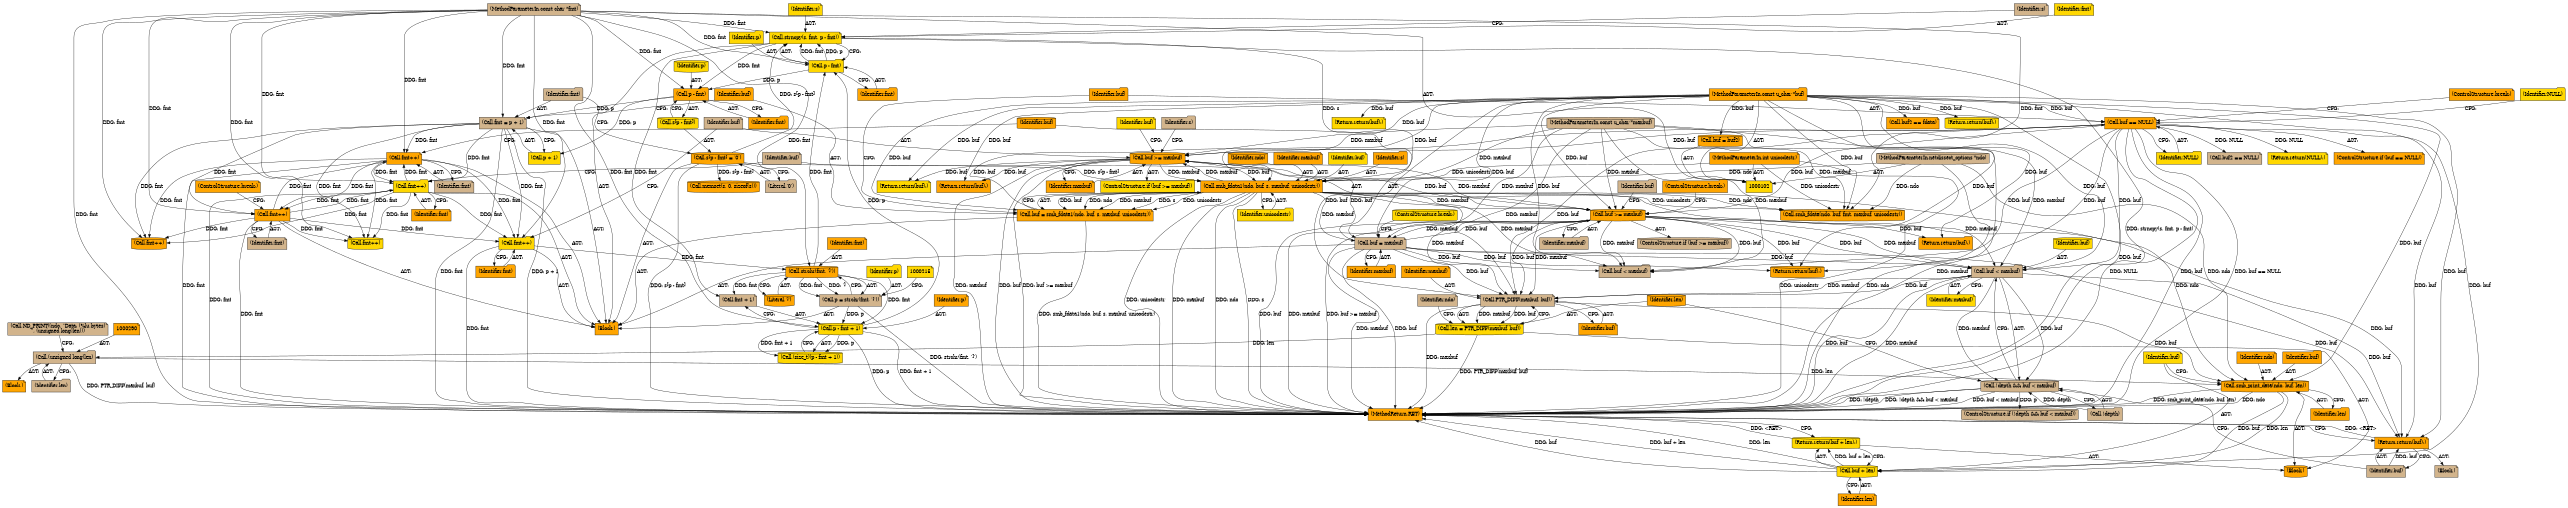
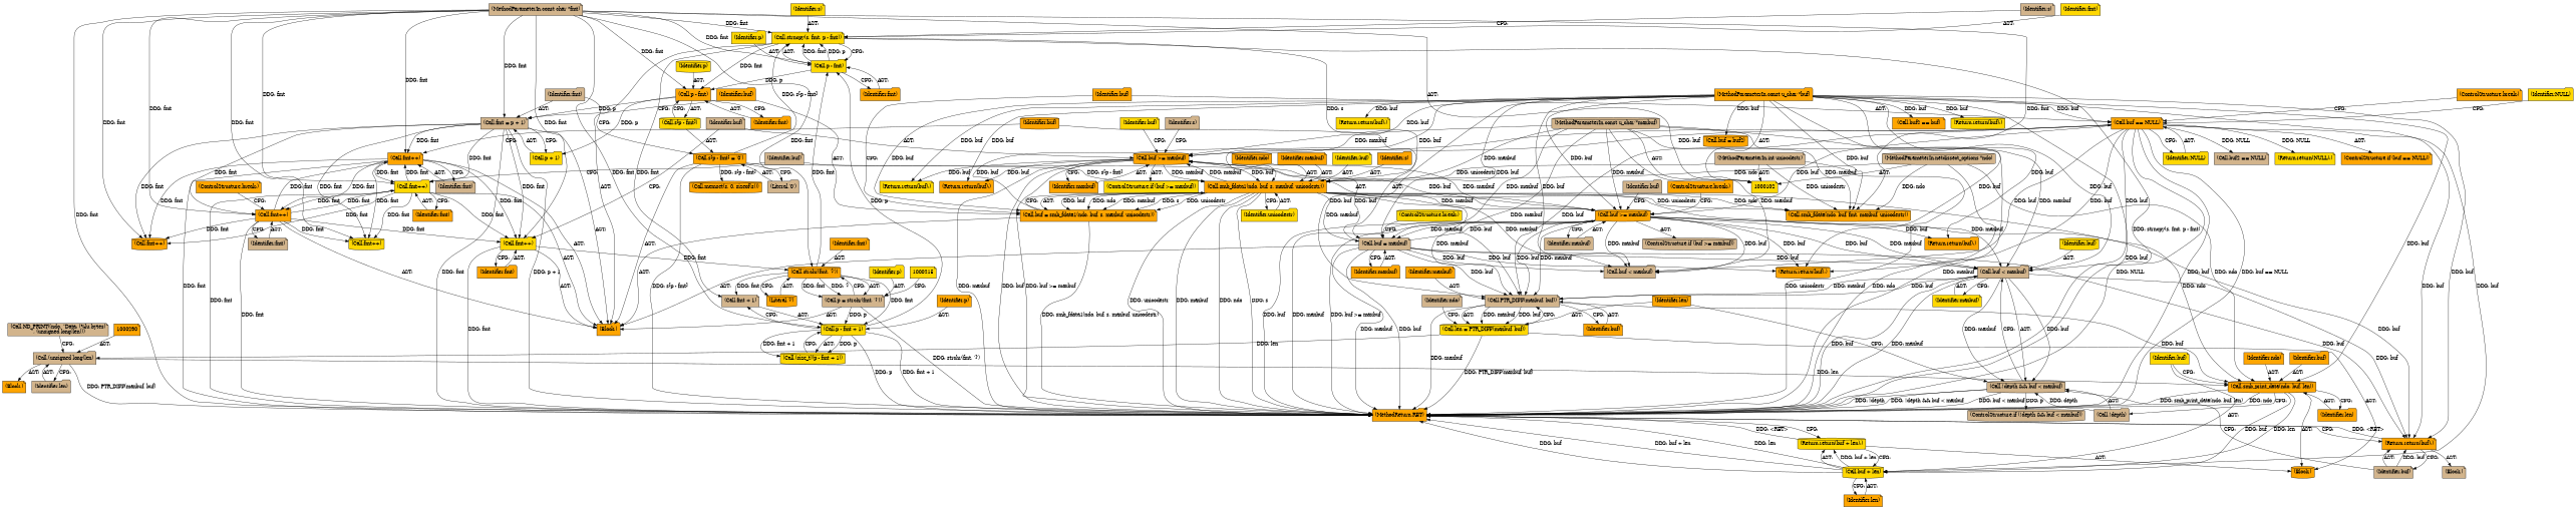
  digraph {
    node [fillcolor=orange shape=note style=filled]
    n1 [fillcolor=tan label="(Call,buf < maxbuf)" shape=folder]
    n2 [fillcolor=tan label="(Call,!depth && buf < maxbuf)" shape=cylinder]
    n3 [fillcolor=tan label="(Call,PTR_DIFF(maxbuf, buf))"]
    n4 [label="(Return,return(buf);)"]
    n5 [label="(MethodReturn,RET)" shape=folder]
    n6 [fillcolor=gold label="(Identifier,maxbuf)"]
    n7 [fillcolor=tan label="(ControlStructure,if (!depth && buf < maxbuf))" shape=cylinder]
    n8 [fillcolor=tan label="(Call,!depth)" shape=folder]
    n9 [label="(Call,smb_print_data(ndo, buf, len))" shape=cylinder]
    n10 [fillcolor=gold label="(Call,len = PTR_DIFF(maxbuf, buf))" shape=cylinder]
    n11 [label="(Identifier,buf)"]
    n12 [fillcolor=tan label="(Identifier,buf)"]
    n13 [fillcolor=tan label="(Block,)"]
    n14 [fillcolor=gold label="(Return,return(buf + len);)" shape=cylinder]
    n15 [label="(Call,buf == NULL)"]
    n16 [label="(Call,buf >= maxbuf)" shape=cylinder]
    n17 [label="(Call,buf >= maxbuf)" shape=cylinder]
    n18 [fillcolor=gold label="(Identifier,NULL)" shape=folder]
    n19 [fillcolor=tan label="(Call,buf2 == NULL)"]
    n20 [label="(Return,return(buf);)" shape=cylinder]
    n21 [fillcolor=gold label="(Return,return(NULL);)"]
    n22 [fillcolor=tan label="(Call,buf < maxbuf)" shape=folder]
    n23 [label="(ControlStructure,if (buf == NULL))"]
    n24 [label="(Call,smb_fdata1(ndo, buf, s, maxbuf, unicodestr))" shape=folder]
    n25 [fillcolor=gold label="(Return,return(buf);)"]
    n26 [label="(Identifier,maxbuf)"]
    n27 [fillcolor=gold label="(ControlStructure,if (buf >= maxbuf))" shape=folder]
    n28 [label="(Return,return(buf);)" shape=folder]
    n29 [fillcolor=tan label="(Call,buf = maxbuf)"]
    n30 [fillcolor=tan label="(Identifier,maxbuf)" shape=folder]
    n31 [label="(Return,return(buf);)" shape=folder]
    n32 [fillcolor=tan label="(ControlStructure,if (buf >= maxbuf))" shape=cylinder]
    n33 [label="(Call,buf = smb_fdata1(ndo, buf, s, maxbuf, unicodestr))"]
    n34 [label="(Block,)" shape=folder]
    n35 [label="(Call,smb_fdata(ndo, buf, fmt, maxbuf, unicodestr))" shape=cylinder]
    n36 [fillcolor=gold label="(Identifier,unicodestr)" shape=folder]
    n37 [label="(Identifier,maxbuf)" shape=folder]
    n38 [fillcolor=gold label="(Call,buf + len)" shape=cylinder]
    n39 [label="(Block,)" shape=cylinder]
    n40 [label="(Identifier,len)" shape=folder]
    n41 [fillcolor=tan label="(MethodParameterIn,netdissect_options *ndo)" shape=cylinder]
    1000102 [fillcolor=gold]
    n43 [label="(MethodParameterIn,const u_char *buf)" shape=folder]
    n44 [label="(Call,buf = buf2)" shape=cylinder]
-   n45 [label="(Call,buf2 == fdata)"]
+   n45 [label="(Call,buf2 == buf)"]
    n46 [fillcolor=gold label="(Return,return(buf);)" shape=cylinder]
    n47 [fillcolor=gold label="(Return,return(buf);)"]
    n48 [label="(Identifier,len)"]
    n49 [fillcolor=tan label="(MethodParameterIn,const u_char *maxbuf)" shape=cylinder]
    n50 [fillcolor=gold label="(Call,strncpy(s, fmt, p - fmt))"]
    n51 [fillcolor=gold label="(Call,p - fmt)" shape=folder]
    n52 [label="(Call,p - fmt)" shape=folder]
    n53 [fillcolor=tan label="(Call,fmt + 1)"]
    n54 [label="(Identifier,fmt)" shape=folder]
    n55 [fillcolor=tan label="(Call,fmt = p + 1)"]
    n56 [fillcolor=gold label="(Call,p + 1)" shape=folder]
    n57 [label="(Identifier,fmt)" shape=folder]
    n58 [fillcolor=gold label="(Call,s[p - fmt])" shape=cylinder]
    n59 [label="(Call,s[p - fmt] = '\0')" shape=cylinder]
    n60 [fillcolor=tan label="(Literal,'\0')" shape=folder]
    n61 [label="(Call,memset(s, 0, sizeof(s)))" shape=cylinder]
    n62 [fillcolor=gold label="(Call,p - fmt + 1)" shape=cylinder]
    n63 [fillcolor=gold label="(Call,(size_t)(p - fmt + 1))" shape=cylinder]
    n64 [fillcolor=tan label="(Call,p = strchr(fmt, ']'))"]
    n65 [label="(Call,strchr(fmt, ']'))" shape=cylinder]
    n66 [label="(Literal,']')" shape=cylinder]
    n67 [fillcolor=gold label="(Call,fmt++)" shape=folder]
    n68 [label="(Identifier,fmt)" shape=folder]
    n69 [label="(Call,fmt++)"]
    n70 [fillcolor=gold label="(Call,fmt++)" shape=folder]
    n71 [label="(Call,fmt++)" shape=folder]
    n72 [fillcolor=gold label="(Call,fmt++)" shape=cylinder]
    n73 [label="(Call,fmt++)" shape=cylinder]
    n74 [fillcolor=tan label="(Identifier,fmt)"]
    n75 [label="(Identifier,fmt)"]
    n76 [fillcolor=tan label="(Identifier,fmt)"]
    n77 [fillcolor=tan label="(MethodParameterIn,const char *fmt)"]
-   n78 [label="(MethodParameterIn,int unicodestr)"]
+   n78 [fillcolor=tan label="(MethodParameterIn,int unicodestr)"]
    n79 [fillcolor=tan label="(Call,(unsigned long)len)" shape=folder]
    n80 [fillcolor=tan label="(Identifier,len)" shape=folder]
    n81 [label="(Block,)"]
    n82 [fillcolor=gold label="(Identifier,NULL)" shape=folder]
    n83 [label="(Identifier,p)"]
    n84 [fillcolor=tan label="(Call,ND_PRINT((ndo, \"Data: (%lu bytes)\n\", (unsigned long)len)))"]
    n85 [fillcolor=tan label="(Identifier,buf)"]
    n86 [fillcolor=gold label="(Identifier,fmt)"]
    n87 [fillcolor=gold label="(Identifier,buf)"]
    n88 [fillcolor=gold label="(Identifier,s)"]
    n89 [label="(ControlStructure,break;)"]
    n90 [label="(Identifier,ndo)"]
    n91 [fillcolor=gold label="(Identifier,p)" shape=folder]
    n92 [fillcolor=gold label="(Identifier,p)" shape=folder]
    n93 [fillcolor=tan label="(Identifier,buf)"]
    n94 [label="(Identifier,s)" shape=folder]
    n95 [label="(Identifier,ndo)" shape=cylinder]
    n96 [fillcolor=tan label="(Identifier,s)"]
    n97 [label="(ControlStructure,break;)" shape=folder]
    n98 [label="(Identifier,maxbuf)"]
    n99 [label="(Identifier,len)" shape=cylinder]
    n100 [fillcolor=tan label="(Identifier,fmt)" shape=folder]
    n101 [label="(Identifier,buf)" shape=cylinder]
    n102 [label="(Identifier,maxbuf)"]
    n103 [label="(Identifier,buf)" shape=folder]
    n104 [fillcolor=gold label="(ControlStructure,break;)" shape=cylinder]
    n105 [fillcolor=gold label="(Identifier,buf)" shape=cylinder]
    n106 [label="(Identifier,fmt)"]
    n107 [label="(Identifier,buf)" shape=folder]
    n108 [fillcolor=tan label="(Identifier,s)" shape=folder]
    n109 [fillcolor=tan label="(Identifier,ndo)"]
    n110 [fillcolor=gold label="(Identifier,buf)"]
    n111 [label="(Identifier,buf)" shape=folder]
    n112 [fillcolor=gold label="(Identifier,p)" shape=cylinder]
    n113 [label="(ControlStructure,break;)"]
    n114 [fillcolor=gold label="(Identifier,buf)"]
    n115 [fillcolor=tan label="(Identifier,buf)" shape=folder]
    1000215 [fillcolor=gold]
    1000290
    n1 -> n2 [label="AST: "]
    n1 -> n2 [label="DDG: buf"]
    n1 -> n2 [label="DDG: maxbuf"]
    n1 -> n3 [label="DDG: maxbuf"]
    n1 -> n3 [label="DDG: buf"]
    n1 -> n4 [label="DDG: buf"]
    n1 -> n5 [label="DDG: maxbuf"]
    n1 -> n5 [label="DDG: buf"]
    n1 -> n6 [label="CFG: "]
    n2 -> n1 [label="CFG: "]
    n2 -> n5 [label="DDG: buf < maxbuf"]
    n2 -> n5 [label="DDG: !depth"]
    n2 -> n5 [label="DDG: !depth && buf < maxbuf"]
    n2 -> n7 [label="DDG: p"]
-   n2 -> n8 [label="CFG: "]
+   n9 -> n8 [label="CFG: "]
    n3 -> n5 [label="DDG: maxbuf"]
    n3 -> n9 [label="DDG: buf"]
    n3 -> n10 [label="AST: "]
    n3 -> n10 [label="DDG: maxbuf"]
    n3 -> n10 [label="DDG: buf"]
    n3 -> n11 [label="CFG: "]
    n4 -> n5 [label="DDG: <RET>"]
    n4 -> n12 [label="CFG: "]
    n4 -> n13 [label="AST: "]
    n5 -> n4 [label="CFG: "]
    n5 -> n14 [label="CFG: "]
    n6 -> n1 [label="AST: "]
    n8 -> n2 [label="AST: "]
    n8 -> n2 [label="DDG: depth"]
    n9 -> n5 [label="DDG: smb_print_data(ndo, buf, len)"]
    n9 -> n5 [label="DDG: ndo"]
    n9 -> n38 [label="DDG: buf"]
    n9 -> n38 [label="DDG: len"]
    n9 -> n39 [label="AST: "]
    n9 -> n40 [label="CFG: "]
    n10 -> n3 [label="CFG: "]
    n10 -> n5 [label="DDG: PTR_DIFF(maxbuf, buf)"]
    n10 -> n39 [label="AST: "]
    n10 -> n79 [label="DDG: len"]
    n11 -> n3 [label="AST: "]
    n12 -> n2 [label="CFG: "]
    n12 -> n4 [label="AST: "]
    n12 -> n4 [label="DDG: buf"]
    n14 -> n5 [label="DDG: <RET>"]
    n14 -> n38 [label="CFG: "]
    n14 -> n39 [label="AST: "]
    n15 -> n1 [label="DDG: buf"]
    n15 -> n3 [label="DDG: buf"]
    n15 -> n4 [label="DDG: buf"]
    n15 -> n5 [label="DDG: buf == NULL"]
    n15 -> n5 [label="DDG: NULL"]
    n15 -> n5 [label="DDG: buf"]
    n15 -> n16 [label="DDG: buf"]
    n15 -> n17 [label="DDG: buf"]
    n15 -> n18 [label="CFG: "]
    n15 -> n19 [label="DDG: NULL"]
    n15 -> n20 [label="DDG: buf"]
    n15 -> n21 [label="DDG: NULL"]
    n15 -> n22 [label="DDG: buf"]
    n15 -> n23 [label="AST: "]
    n16 -> n5 [label="DDG: buf >= maxbuf"]
    n16 -> n5 [label="DDG: maxbuf"]
    n16 -> n5 [label="DDG: buf"]
    n16 -> n24 [label="DDG: buf"]
    n16 -> n24 [label="DDG: maxbuf"]
    n16 -> n25 [label="DDG: buf"]
    n16 -> n26 [label="CFG: "]
    n16 -> n27 [label="AST: "]
    n16 -> n28 [label="DDG: buf"]
    n17 -> n1 [label="DDG: buf"]
    n17 -> n1 [label="DDG: maxbuf"]
    n17 -> n3 [label="DDG: maxbuf"]
    n17 -> n3 [label="DDG: buf"]
    n17 -> n4 [label="DDG: buf"]
    n17 -> n5 [label="DDG: maxbuf"]
    n17 -> n5 [label="DDG: buf >= maxbuf"]
    n17 -> n5 [label="DDG: buf"]
    n17 -> n16 [label="DDG: buf"]
    n17 -> n16 [label="DDG: maxbuf"]
    n17 -> n20 [label="DDG: buf"]
    n17 -> n22 [label="DDG: buf"]
    n17 -> n22 [label="DDG: maxbuf"]
    n17 -> n29 [label="DDG: maxbuf"]
    n17 -> n30 [label="CFG: "]
    n17 -> n31 [label="DDG: buf"]
    n17 -> n32 [label="AST: "]
    n18 -> n15 [label="AST: "]
    n24 -> n1 [label="DDG: maxbuf"]
    n24 -> n3 [label="DDG: maxbuf"]
    n24 -> n5 [label="DDG: unicodestr"]
    n24 -> n5 [label="DDG: maxbuf"]
    n24 -> n5 [label="DDG: ndo"]
    n24 -> n5 [label="DDG: s"]
    n24 -> n9 [label="DDG: ndo"]
    n24 -> n16 [label="DDG: maxbuf"]
    n24 -> n17 [label="DDG: maxbuf"]
    n24 -> n22 [label="DDG: maxbuf"]
    n24 -> n29 [label="DDG: maxbuf"]
    n24 -> n33 [label="AST: "]
    n24 -> n33 [label="DDG: buf"]
    n24 -> n33 [label="DDG: ndo"]
    n24 -> n33 [label="DDG: maxbuf"]
    n24 -> n33 [label="DDG: s"]
    n24 -> n33 [label="DDG: unicodestr"]
    n24 -> n35 [label="DDG: ndo"]
    n24 -> n35 [label="DDG: unicodestr"]
    n24 -> n36 [label="CFG: "]
    n26 -> n16 [label="AST: "]
    n29 -> n1 [label="DDG: buf"]
    n29 -> n3 [label="DDG: buf"]
    n29 -> n4 [label="DDG: buf"]
    n29 -> n5 [label="DDG: maxbuf"]
    n29 -> n5 [label="DDG: buf"]
    n29 -> n16 [label="DDG: buf"]
    n29 -> n17 [label="DDG: buf"]
    n29 -> n20 [label="DDG: buf"]
    n29 -> n22 [label="DDG: buf"]
    n29 -> n34 [label="AST: "]
    n29 -> n37 [label="CFG: "]
    n30 -> n17 [label="AST: "]
    n33 -> n5 [label="DDG: smb_fdata1(ndo, buf, s, maxbuf, unicodestr)"]
    n33 -> n15 [label="DDG: buf"]
    n33 -> n24 [label="CFG: "]
    n33 -> n34 [label="AST: "]
    n36 -> n24 [label="AST: "]
    n37 -> n29 [label="AST: "]
    n38 -> n5 [label="DDG: buf"]
    n38 -> n5 [label="DDG: len"]
    n38 -> n5 [label="DDG: buf + len"]
    n38 -> n14 [label="AST: "]
    n38 -> n14 [label="DDG: buf + len"]
    n38 -> n48 [label="CFG: "]
    n40 -> n9 [label="AST: "]
    n41 -> n5 [label="DDG: ndo"]
    n41 -> n9 [label="DDG: ndo"]
    n41 -> n24 [label="DDG: ndo"]
    n41 -> n35 [label="DDG: ndo"]
    n41 -> 1000102 [label="AST: "]
    n43 -> n1 [label="DDG: buf"]
    n43 -> n3 [label="DDG: buf"]
    n43 -> n4 [label="DDG: buf"]
    n43 -> n5 [label="DDG: buf"]
    n43 -> n9 [label="DDG: buf"]
    n43 -> n15 [label="DDG: buf"]
    n43 -> n16 [label="DDG: buf"]
    n43 -> n17 [label="DDG: buf"]
    n43 -> n20 [label="DDG: buf"]
    n43 -> n22 [label="DDG: buf"]
    n43 -> n24 [label="DDG: buf"]
    n43 -> n25 [label="DDG: buf"]
    n43 -> n28 [label="DDG: buf"]
    n43 -> n29 [label="DDG: buf"]
    n43 -> n31 [label="DDG: buf"]
    n43 -> n33 [label="DDG: buf"]
    n43 -> n35 [label="DDG: buf"]
    n43 -> n38 [label="DDG: buf"]
    n43 -> 1000102 [label="AST: "]
    n43 -> n44 [label="DDG: buf"]
    n43 -> n45 [label="DDG: buf"]
    n43 -> n46 [label="DDG: buf"]
    n43 -> n47 [label="DDG: buf"]
    n48 -> n38 [label="AST: "]
    n49 -> n1 [label="DDG: maxbuf"]
    n49 -> n3 [label="DDG: maxbuf"]
    n49 -> n5 [label="DDG: maxbuf"]
    n49 -> n16 [label="DDG: maxbuf"]
    n49 -> n17 [label="DDG: maxbuf"]
    n49 -> n22 [label="DDG: maxbuf"]
    n49 -> n24 [label="DDG: maxbuf"]
    n49 -> n29 [label="DDG: maxbuf"]
    n49 -> n35 [label="DDG: maxbuf"]
-   n44 -> 1000102 [label="AST: "]
+   n49 -> 1000102 [label="AST: "]
    n50 -> n5 [label="DDG: strncpy(s, fmt, p - fmt)"]
    n50 -> n24 [label="DDG: s"]
    n50 -> n34 [label="AST: "]
    n50 -> n51 [label="CFG: "]
    n50 -> n52 [label="DDG: fmt"]
    n50 -> n53 [label="DDG: fmt"]
    n51 -> n50 [label="AST: "]
    n51 -> n50 [label="DDG: fmt"]
    n51 -> n50 [label="DDG: p"]
    n51 -> n52 [label="DDG: p"]
    n51 -> n54 [label="CFG: "]
    n52 -> n55 [label="DDG: p"]
    n52 -> n56 [label="DDG: p"]
    n52 -> n57 [label="CFG: "]
    n52 -> n58 [label="AST: "]
    n53 -> n62 [label="AST: "]
    n54 -> n51 [label="AST: "]
    n55 -> n5 [label="DDG: fmt"]
    n55 -> n5 [label="DDG: p + 1"]
    n55 -> n34 [label="AST: "]
    n55 -> n56 [label="CFG: "]
    n55 -> n67 [label="DDG: fmt"]
    n55 -> n69 [label="DDG: fmt"]
    n55 -> n70 [label="DDG: fmt"]
    n55 -> n71 [label="DDG: fmt"]
    n55 -> n72 [label="DDG: fmt"]
    n55 -> n73 [label="DDG: fmt"]
    n56 -> n55 [label="AST: "]
    n57 -> n52 [label="AST: "]
    n58 -> n52 [label="CFG: "]
    n58 -> n59 [label="AST: "]
    n59 -> n5 [label="DDG: s[p - fmt]"]
    n59 -> n24 [label="DDG: s[p - fmt]"]
    n59 -> n34 [label="AST: "]
    n59 -> n50 [label="DDG: s[p - fmt]"]
    n59 -> n60 [label="CFG: "]
    n59 -> n61 [label="DDG: s[p - fmt]"]
    n60 -> n59 [label="AST: "]
    n62 -> n5 [label="DDG: p"]
    n62 -> n5 [label="DDG: fmt + 1"]
    n62 -> n51 [label="DDG: p"]
    n62 -> n53 [label="CFG: "]
    n62 -> n63 [label="AST: "]
    n62 -> n63 [label="DDG: p"]
    n62 -> n63 [label="DDG: fmt + 1"]
    n63 -> n62 [label="CFG: "]
    n64 -> n5 [label="DDG: strchr(fmt, ']')"]
    n64 -> n34 [label="AST: "]
    n64 -> n62 [label="DDG: p"]
    n64 -> n65 [label="CFG: "]
    n65 -> n51 [label="DDG: fmt"]
    n65 -> n53 [label="DDG: fmt"]
    n65 -> n62 [label="DDG: fmt"]
    n65 -> n64 [label="AST: "]
    n65 -> n64 [label="DDG: fmt"]
    n65 -> n64 [label="DDG: ']'"]
    n65 -> n66 [label="CFG: "]
    n66 -> n65 [label="AST: "]
    n67 -> n5 [label="DDG: fmt"]
    n67 -> n34 [label="AST: "]
    n67 -> n65 [label="DDG: fmt"]
    n67 -> n68 [label="CFG: "]
    n68 -> n67 [label="AST: "]
    n69 -> n5 [label="DDG: fmt"]
    n69 -> n34 [label="AST: "]
    n69 -> n67 [label="DDG: fmt"]
    n69 -> n70 [label="DDG: fmt"]
    n69 -> n71 [label="DDG: fmt"]
    n69 -> n72 [label="DDG: fmt"]
    n69 -> n73 [label="DDG: fmt"]
    n69 -> n74 [label="CFG: "]
    n70 -> n5 [label="DDG: fmt"]
    n70 -> n34 [label="AST: "]
    n70 -> n67 [label="DDG: fmt"]
    n70 -> n69 [label="DDG: fmt"]
    n70 -> n71 [label="DDG: fmt"]
    n70 -> n72 [label="DDG: fmt"]
    n70 -> n73 [label="DDG: fmt"]
    n70 -> n75 [label="CFG: "]
    n71 -> n5 [label="DDG: fmt"]
    n71 -> n34 [label="AST: "]
    n71 -> n67 [label="DDG: fmt"]
    n71 -> n69 [label="DDG: fmt"]
    n71 -> n70 [label="DDG: fmt"]
    n71 -> n72 [label="DDG: fmt"]
    n71 -> n73 [label="DDG: fmt"]
    n71 -> n76 [label="CFG: "]
    n74 -> n69 [label="AST: "]
    n75 -> n70 [label="AST: "]
    n76 -> n71 [label="AST: "]
    n77 -> n5 [label="DDG: fmt"]
    n77 -> n35 [label="DDG: fmt"]
    n77 -> 1000102 [label="AST: "]
    n77 -> n50 [label="DDG: fmt"]
    n77 -> n51 [label="DDG: fmt"]
    n77 -> n52 [label="DDG: fmt"]
    n77 -> n55 [label="DDG: fmt"]
    n77 -> n62 [label="DDG: fmt"]
    n77 -> n65 [label="DDG: fmt"]
    n77 -> n67 [label="DDG: fmt"]
    n77 -> n69 [label="DDG: fmt"]
    n77 -> n70 [label="DDG: fmt"]
    n77 -> n71 [label="DDG: fmt"]
    n77 -> n72 [label="DDG: fmt"]
    n77 -> n73 [label="DDG: fmt"]
    n78 -> n5 [label="DDG: unicodestr"]
    n78 -> n24 [label="DDG: unicodestr"]
    n78 -> n35 [label="DDG: unicodestr"]
    n78 -> 1000102 [label="AST: "]
    n79 -> n5 [label="DDG: PTR_DIFF(maxbuf, buf)"]
    n79 -> n9 [label="DDG: len"]
    n79 -> n80 [label="CFG: "]
    n79 -> n81 [label="AST: "]
    n80 -> n79 [label="AST: "]
    n82 -> n15 [label="CFG: "]
    n83 -> n62 [label="AST: "]
    n84 -> n79 [label="CFG: "]
    n85 -> n16 [label="AST: "]
    n85 -> n67 [label="CFG: "]
    n86 -> n50 [label="AST: "]
    n87 -> n24 [label="AST: "]
    n88 -> n50 [label="AST: "]
    n89 -> n15 [label="CFG: "]
    n90 -> n9 [label="AST: "]
    n91 -> n64 [label="AST: "]
    n92 -> n51 [label="AST: "]
    n93 -> n17 [label="AST: "]
    n93 -> n70 [label="CFG: "]
    n94 -> n24 [label="AST: "]
    n95 -> n24 [label="AST: "]
    n96 -> n50 [label="CFG: "]
    n97 -> n17 [label="CFG: "]
    n98 -> n24 [label="AST: "]
    n99 -> n2 [label="CFG: "]
    n99 -> n10 [label="AST: "]
    n100 -> n55 [label="AST: "]
    n100 -> n59 [label="CFG: "]
    n101 -> n29 [label="AST: "]
    n101 -> n69 [label="CFG: "]
    n102 -> n3 [label="AST: "]
    n103 -> n9 [label="AST: "]
    n104 -> n29 [label="CFG: "]
    n105 -> n1 [label="AST: "]
    n106 -> n65 [label="AST: "]
    n107 -> n15 [label="AST: "]
    n107 -> n33 [label="CFG: "]
    n108 -> n16 [label="CFG: "]
    n109 -> n10 [label="CFG: "]
    n110 -> n16 [label="CFG: "]
    n111 -> n33 [label="AST: "]
    n111 -> n55 [label="CFG: "]
    n112 -> n52 [label="AST: "]
    n113 -> n71 [label="CFG: "]
    n114 -> n9 [label="CFG: "]
    n114 -> n38 [label="AST: "]
    n115 -> n17 [label="CFG: "]
    1000215 -> n64 [label="CFG: "]
    1000290 -> n79 [label="AST: "]
  }
